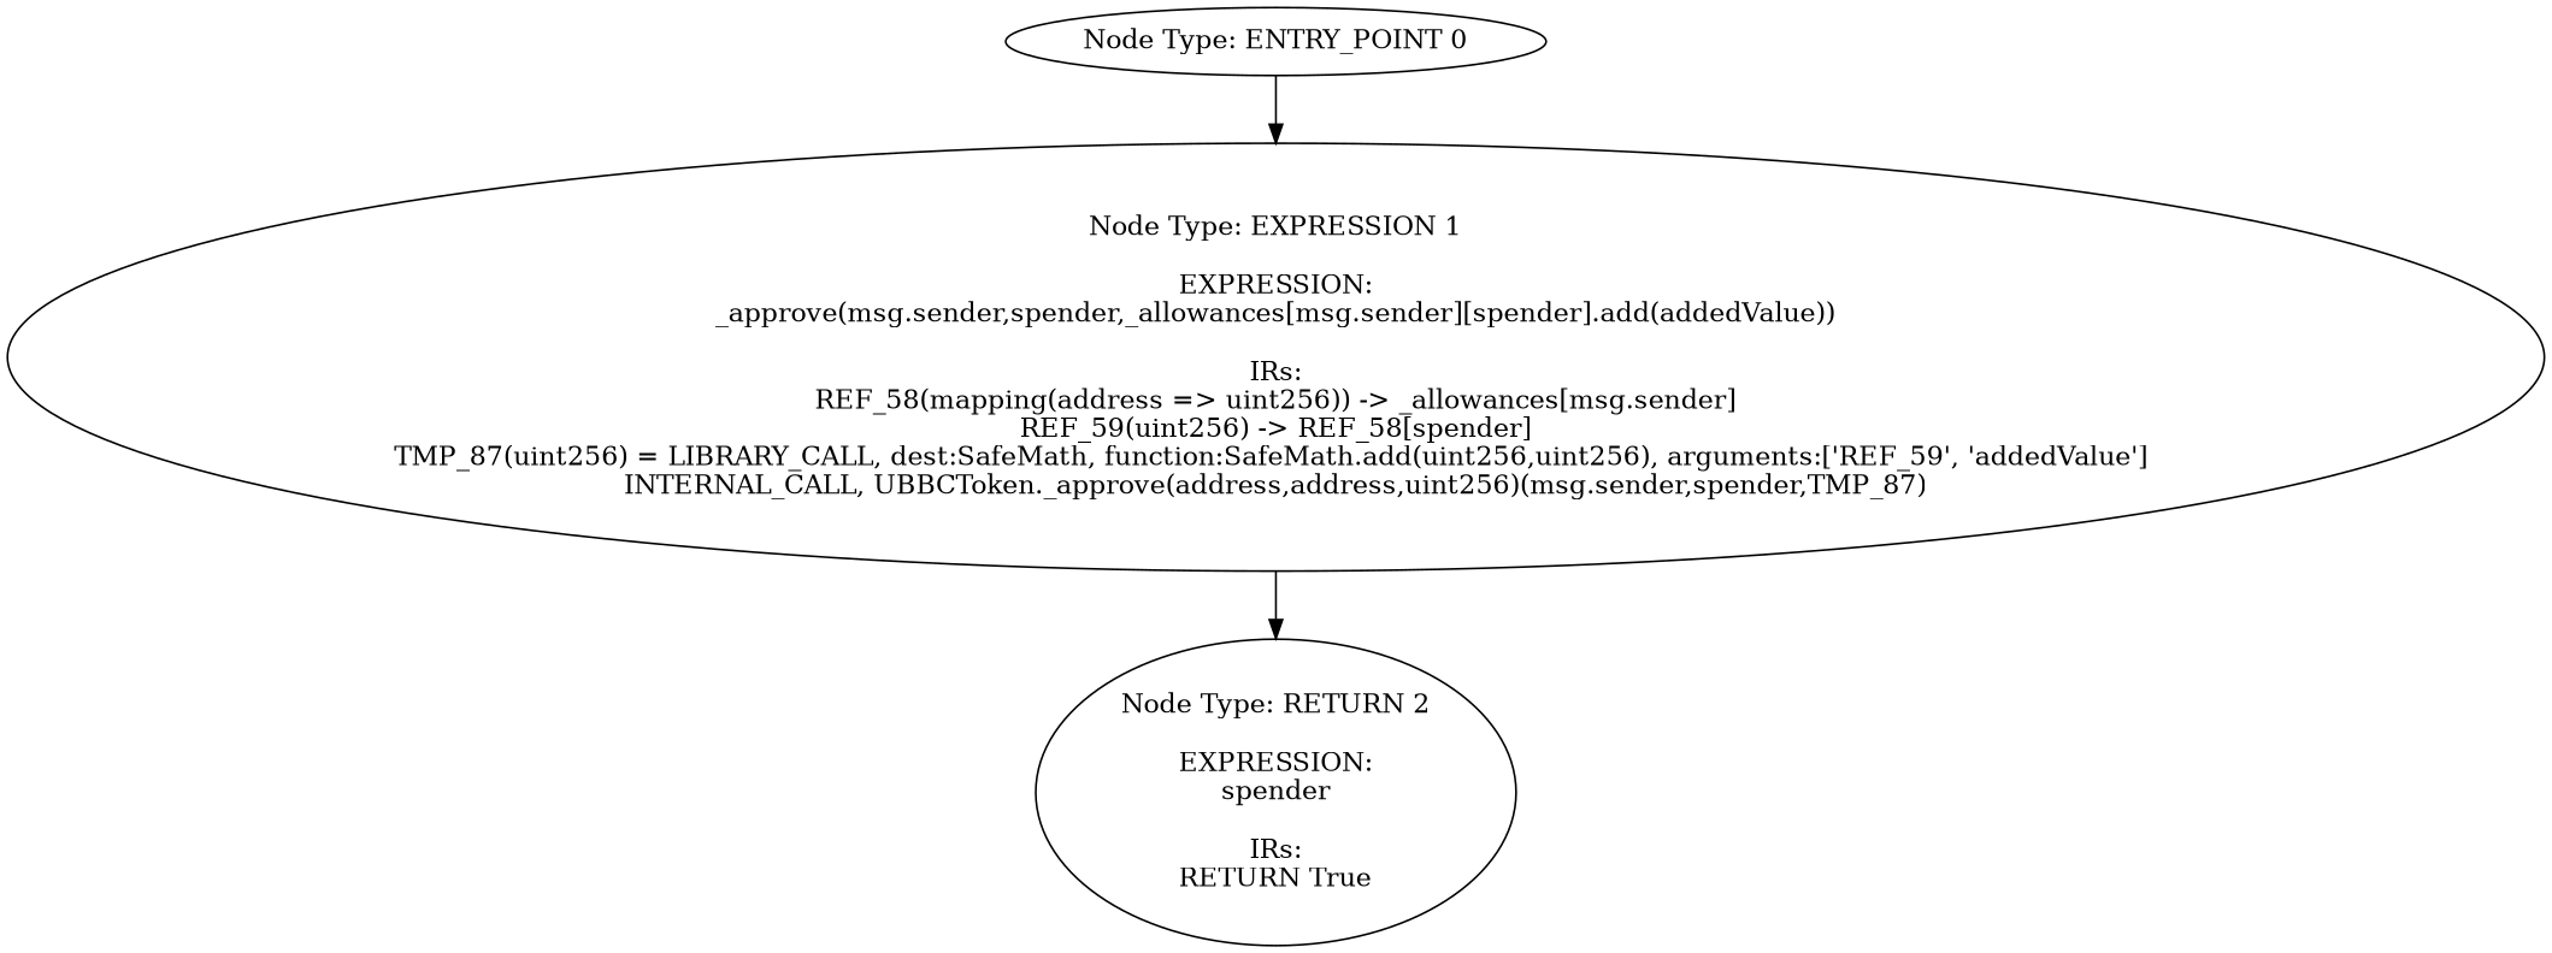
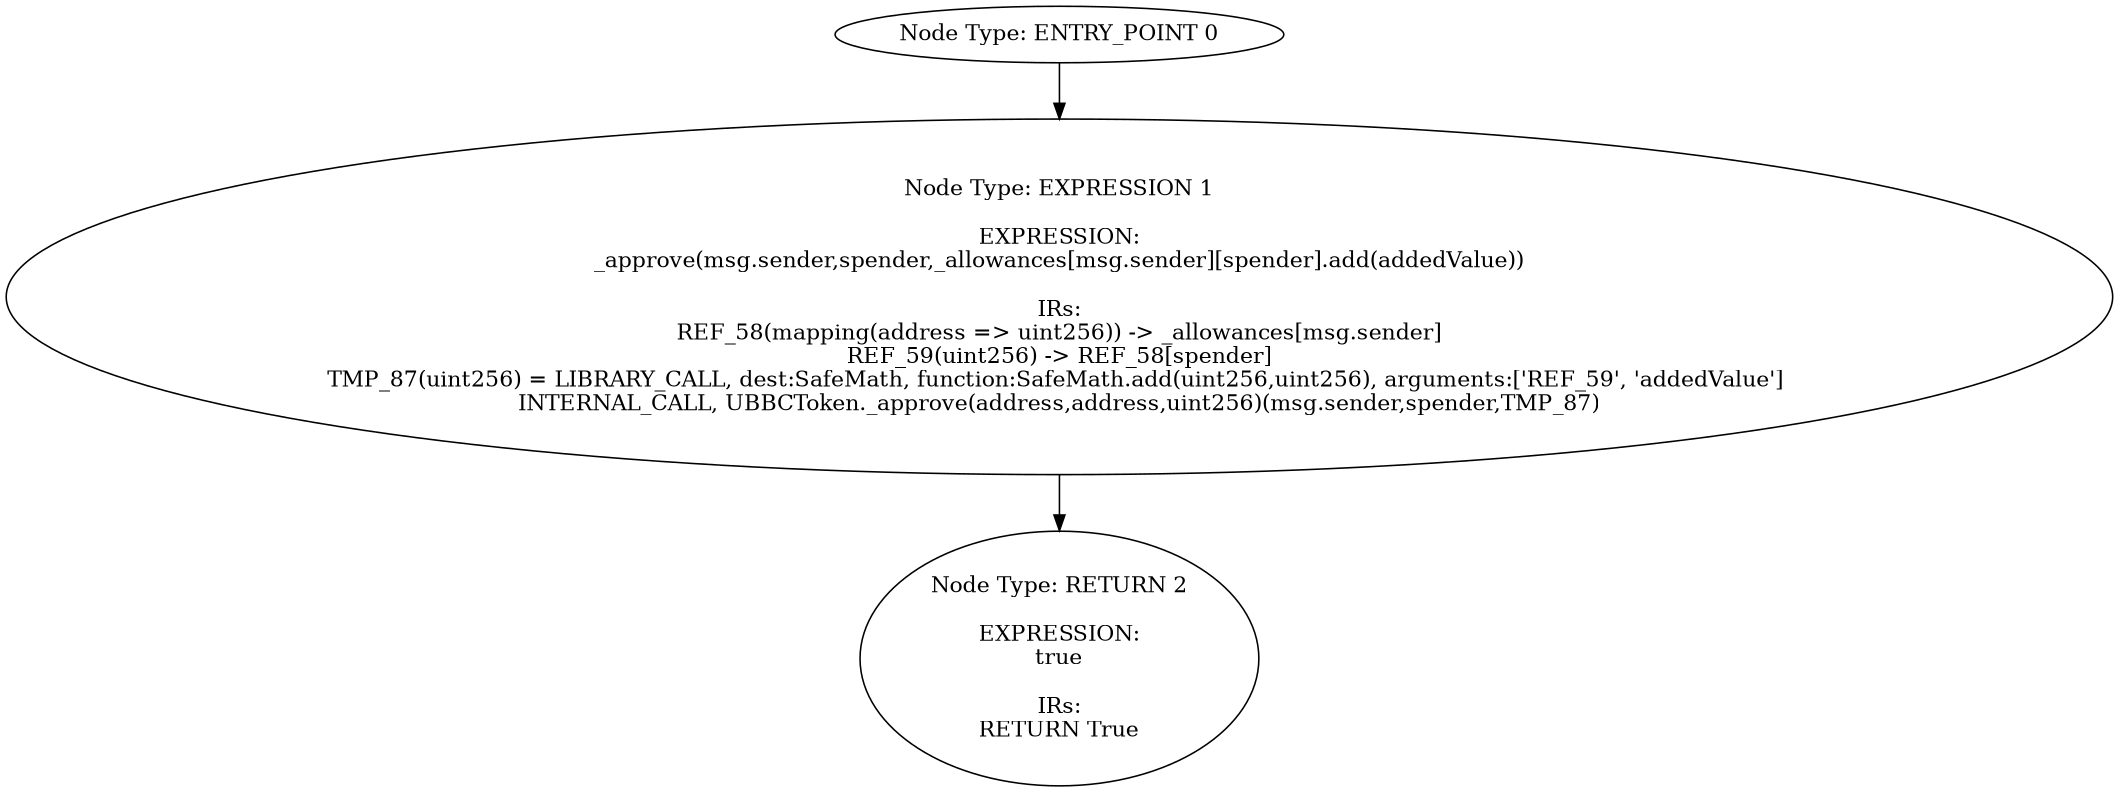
  digraph {
    n1 [label="Node Type: ENTRY_POINT 0\n"]
    n2 [label="Node Type: EXPRESSION 1\n\nEXPRESSION:\n_approve(msg.sender,spender,_allowances[msg.sender][spender].add(addedValue))\n\nIRs:\nREF_58(mapping(address => uint256)) -> _allowances[msg.sender]\nREF_59(uint256) -> REF_58[spender]\nTMP_87(uint256) = LIBRARY_CALL, dest:SafeMath, function:SafeMath.add(uint256,uint256), arguments:['REF_59', 'addedValue'] \nINTERNAL_CALL, UBBCToken._approve(address,address,uint256)(msg.sender,spender,TMP_87)"]
-   n3 [label="Node Type: RETURN 2\n\nEXPRESSION:\nspender\n\nIRs:\nRETURN True"]
+   n3 [label="Node Type: RETURN 2\n\nEXPRESSION:\ntrue\n\nIRs:\nRETURN True"]
    n1 -> n2
    n2 -> n3
  }
